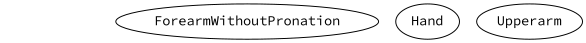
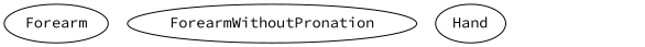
  digraph {
    fontname="Source Code Pro"
    node [fontname="Source Code Pro"]
+   Forearm
    ForearmWithoutPronation
    Hand
-   Upperarm
  }
